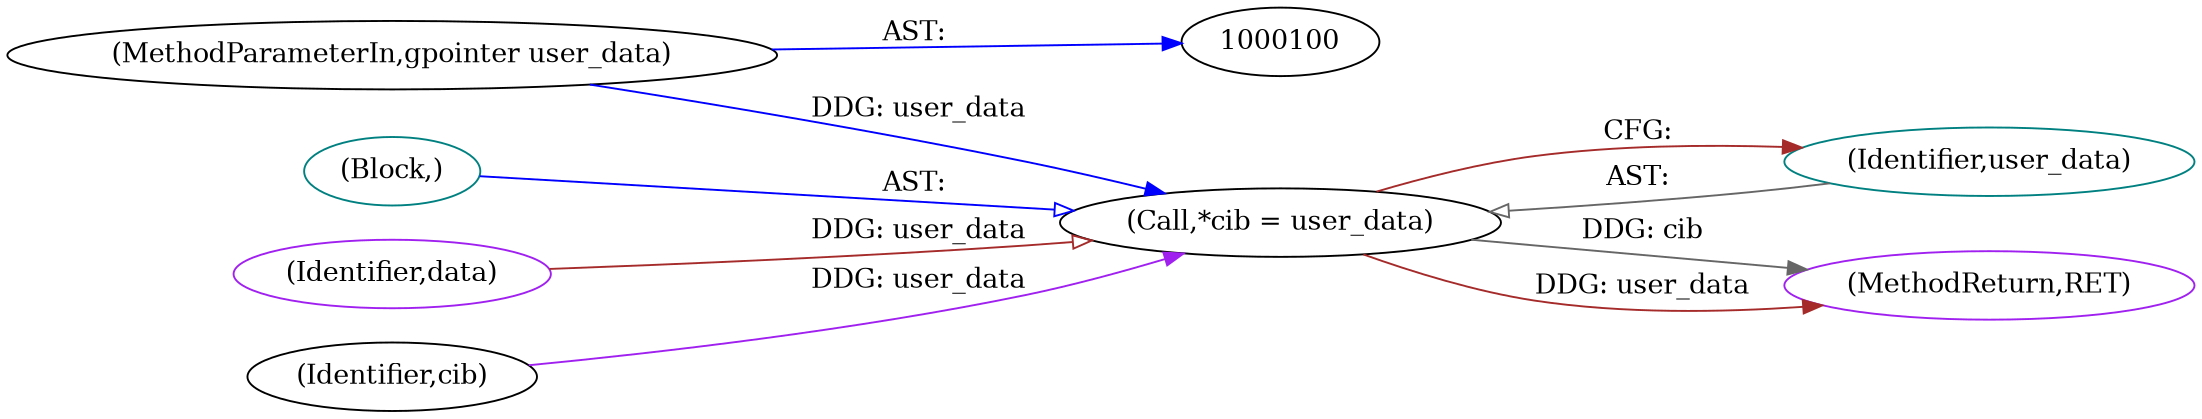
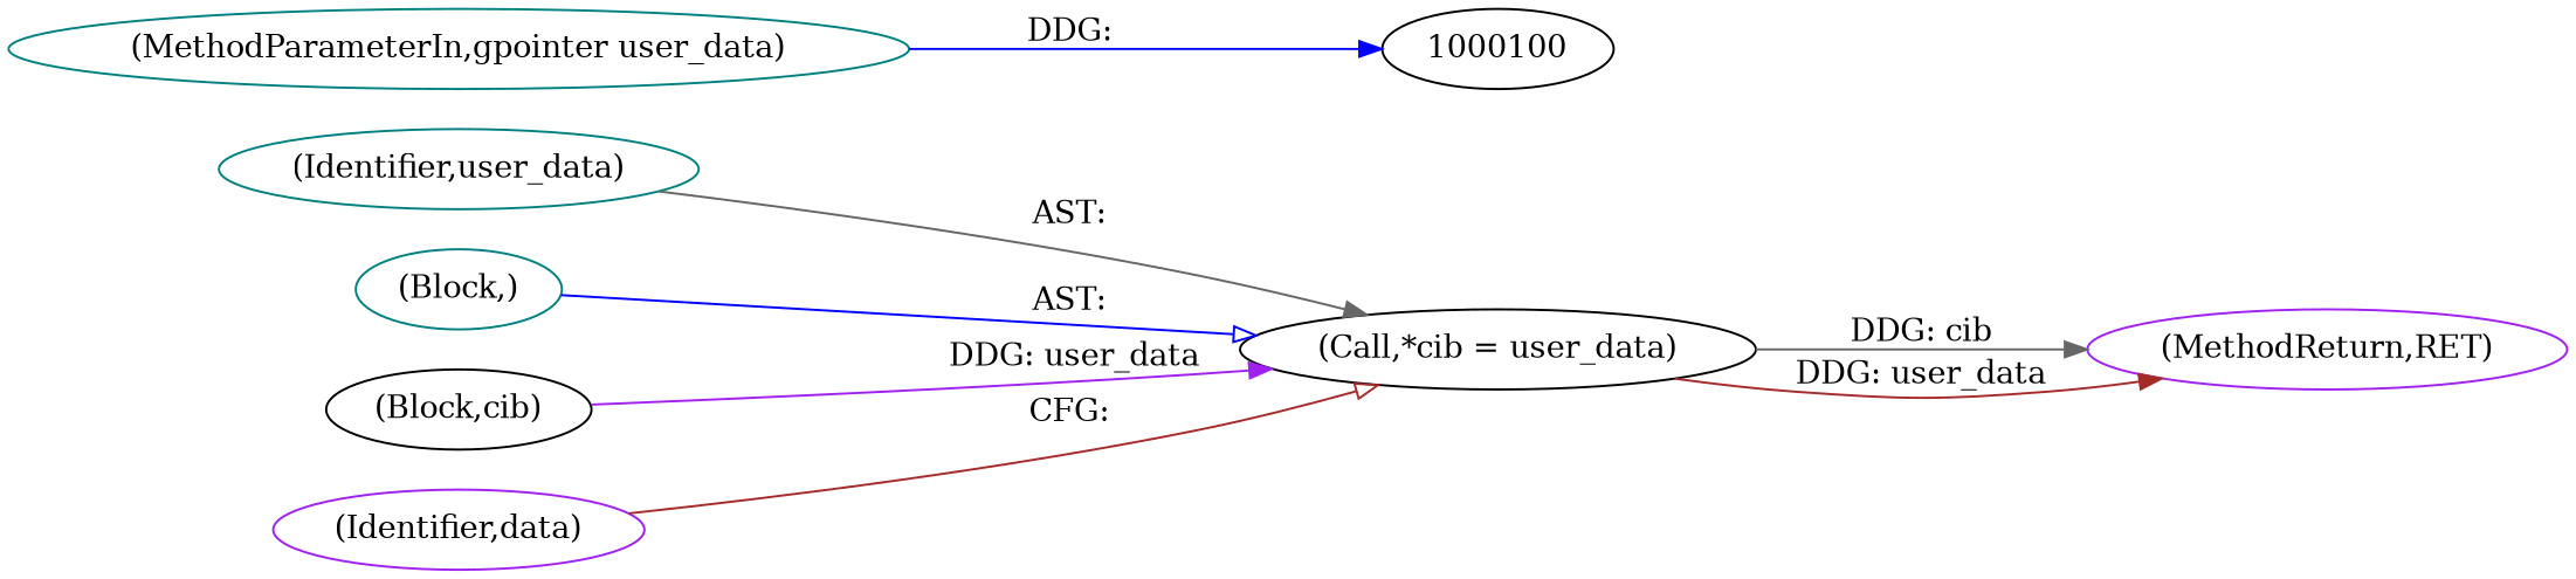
  digraph {
    rankdir=LR
    node [color=black]
    edge [arrowhead=normal color=brown]
    n1 [label="(Call,*cib = user_data)"]
    n2 [color=teal label="(Identifier,user_data)"]
    n3 [color=purple label="(MethodReturn,RET)"]
    n4 [color=teal label="(Block,)"]
-   n5 [label="(MethodParameterIn,gpointer user_data)"]
+   n5 [color=teal label="(MethodParameterIn,gpointer user_data)"]
    1000100
-   n7 [label="(Identifier,cib)"]
+   n7 [label="(Block,cib)"]
    n8 [color=purple label="(Identifier,data)"]
-   n1 -> n2 [label="CFG: "]
    n1 -> n3 [color=gray40 label="DDG: cib"]
    n1 -> n3 [label="DDG: user_data"]
-   n2 -> n1 [arrowhead=onormal color=gray40 label="AST: "]
+   n2 -> n1 [color=gray40 label="AST: "]
    n4 -> n1 [arrowhead=onormal color=blue label="AST: "]
-   n5 -> n1 [color=blue label="DDG: user_data"]
-   n5 -> 1000100 [color=blue label="AST: "]
+   n5 -> 1000100 [color=blue label="DDG: "]
    n7 -> n1 [color=purple label="DDG: user_data"]
-   n8 -> n1 [arrowhead=onormal label="DDG: user_data"]
+   n8 -> n1 [arrowhead=onormal label="CFG: "]
  }
